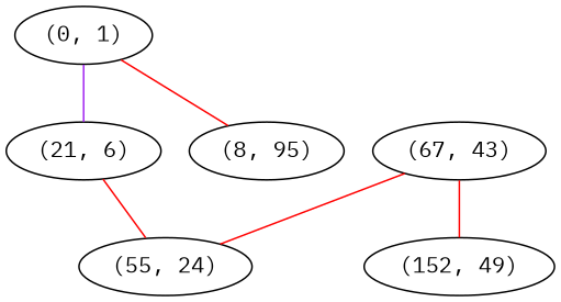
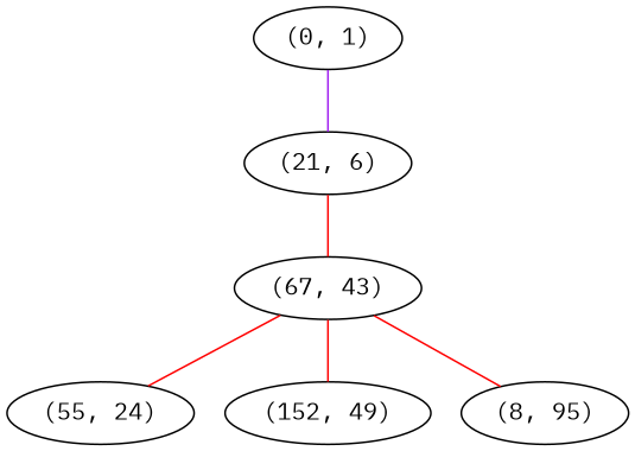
  graph {
    fontname="IBM Plex Mono"
    node [fontname="IBM Plex Mono"]
    edge [color=red fontname="IBM Plex Mono" weight=1]
    n1 [label="(0, 1)"]
    "(21, 6)"
    "(55, 24)"
    n4 [label="(67, 43)"]
    "(152, 49)"
    "(8, 95)"
    n1 -- "(21, 6)" [color=purple weight=4]
-   "(21, 6)" -- "(55, 24)"
+   "(21, 6)" -- n4
    n4 -- "(55, 24)"
    n4 -- "(152, 49)"
-   n1 -- "(8, 95)"
+   n4 -- "(8, 95)"
  }
